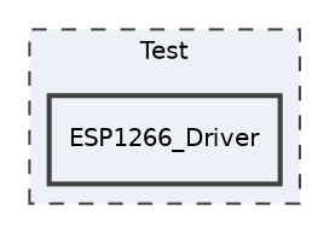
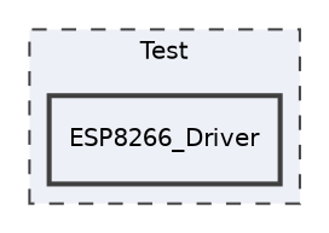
  digraph {
    compound=true
-   n1 [color=grey25 fillcolor="#edf0f7" fontname=Helvetica fontsize=10 label=ESP1266_Driver shape=box style="filled,bold,"]
+   n1 [color=grey25 fillcolor="#edf0f7" fontname=Helvetica fontsize=10 label=ESP8266_Driver shape=box style="filled,bold,"]
    subgraph cluster_1 {
      bgcolor="#edf0f7"
      fontname=Helvetica
      fontsize=10
      label=Test
      pencolor=grey25
      style="filled,dashed,"
      n1
    }
  }
